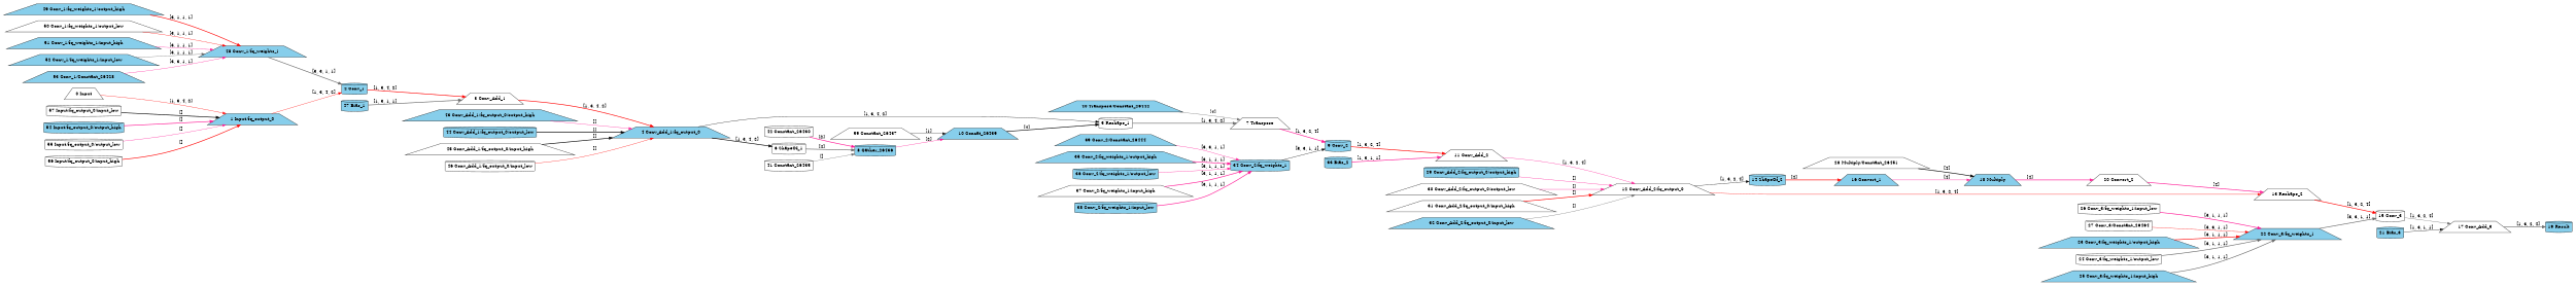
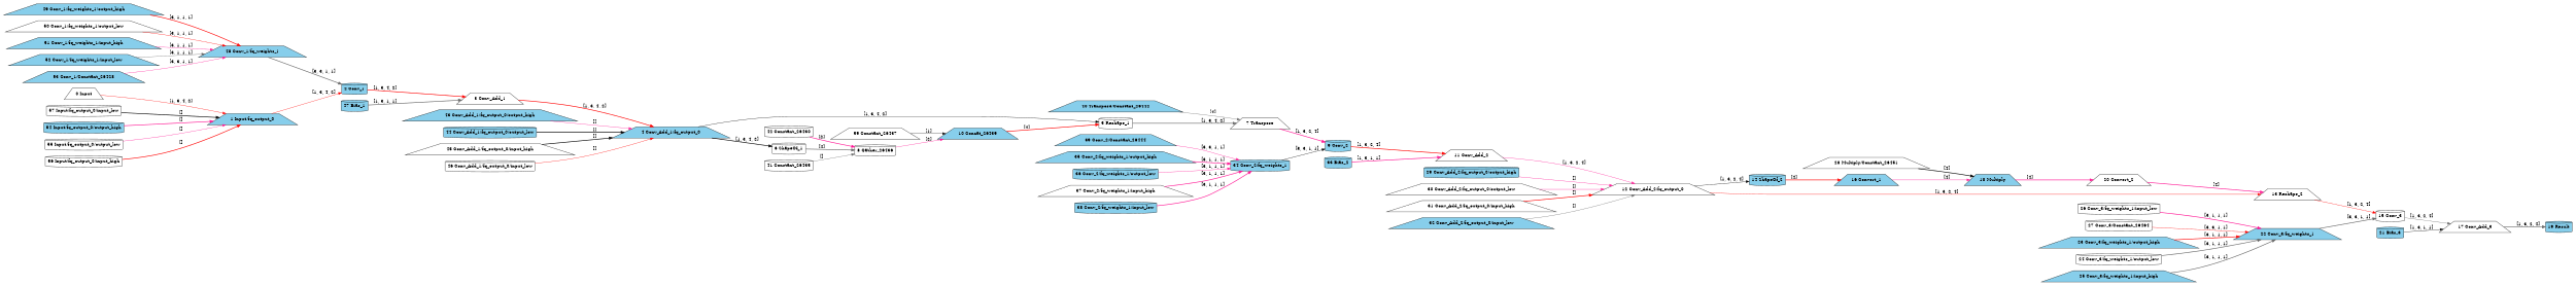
  strict digraph {
    rankdir=LR
    node [fillcolor=skyblue shape=trapezium style=filled type=Constant]
    edge [color=deeppink style=bold]
    "0 Input" [fillcolor=white type=Parameter]
    "1 Input/fq_output_0" [type=FakeQuantize]
    "2 Conv_1" [shape=cylinder type=Convolution]
    "3 Conv_Add_1" [fillcolor=white type=Add]
    "4 Conv_Add_1/fq_output_0" [type=FakeQuantize]
    "5 Reshape_1" [fillcolor=white shape=cylinder type=Reshape]
    "6 ShapeOf_1" [fillcolor=white shape=cylinder type=ShapeOf]
    "7 Transpose" [fillcolor=white type=Transpose]
-   "8 Gather_26436" [shape=cylinder type=Gather]
+   "8 Gather_26436" [fillcolor=white shape=cylinder type=Gather]
    "9 Conv_2" [shape=cylinder type=Convolution]
    "10 Concat_26439" [type=Concat]
    "11 Conv_Add_2" [fillcolor=white type=Add]
    "12 Conv_Add_2/fq_output_0" [fillcolor=white type=FakeQuantize]
    "13 Reshape_2" [fillcolor=white type=Reshape]
    "14 ShapeOf_2" [shape=cylinder type=ShapeOf]
    "15 Conv_3" [fillcolor=white shape=cylinder type=Convolution]
    "16 Convert_1" [type=Convert]
    "17 Conv_Add_3" [fillcolor=white type=Add]
    "18 Multiply" [type=Multiply]
    "19 Result" [shape=cylinder type=Result]
    "20 Convert_2" [fillcolor=white type=Convert]
    "21 Bias_3" [shape=cylinder]
    "22 Conv_3/fq_weights_1" [type=FakeQuantize]
    "23 Conv_3/fq_weights_1/output_high"
    "24 Conv_3/fq_weights_1/output_low" [fillcolor=white shape=cylinder]
    "25 Conv_3/fq_weights_1/input_high"
    "26 Conv_3/fq_weights_1/input_low" [fillcolor=white shape=cylinder]
    "27 Conv_3/Constant_26464" [fillcolor=white shape=cylinder]
    "28 Multiply/Constant_26451" [fillcolor=white]
    "29 Conv_Add_2/fq_output_0/output_high" [shape=cylinder]
    "30 Conv_Add_2/fq_output_0/output_low" [fillcolor=white]
    "31 Conv_Add_2/fq_output_0/input_high" [fillcolor=white]
    "32 Conv_Add_2/fq_output_0/input_low"
    "33 Bias_2" [shape=cylinder]
    "34 Conv_2/fq_weights_1" [shape=cylinder type=FakeQuantize]
    "35 Conv_2/fq_weights_1/output_high"
    "36 Conv_2/fq_weights_1/output_low" [shape=cylinder]
    "37 Conv_2/fq_weights_1/input_high" [fillcolor=white]
    "38 Conv_2/fq_weights_1/input_low" [shape=cylinder]
    "39 Conv_2/Constant_26444"
    "40 Transpose/Constant_26442"
    "41 Constant_26435" [fillcolor=white shape=cylinder]
    n43 [fillcolor=white label="42 Constant_26430" shape=cylinder]
    "43 Conv_Add_1/fq_output_0/output_high"
    "44 Conv_Add_1/fq_output_0/output_low" [shape=cylinder]
    "45 Conv_Add_1/fq_output_0/input_high" [fillcolor=white]
    "46 Conv_Add_1/fq_output_0/input_low" [fillcolor=white shape=cylinder]
    "47 Bias_1" [shape=cylinder]
    "48 Conv_1/fq_weights_1" [type=FakeQuantize]
    "49 Conv_1/fq_weights_1/output_high"
    "50 Conv_1/fq_weights_1/output_low" [fillcolor=white]
    "51 Conv_1/fq_weights_1/input_high"
    "52 Conv_1/fq_weights_1/input_low"
    "53 Conv_1/Constant_26428"
    "54 Input/fq_output_0/output_high" [shape=cylinder]
    "55 Input/fq_output_0/output_low" [fillcolor=white shape=cylinder]
    "56 Input/fq_output_0/input_high" [fillcolor=white shape=cylinder]
    "57 Input/fq_output_0/input_low" [fillcolor=white shape=cylinder]
    "59 Constant_26437" [fillcolor=white]
    "0 Input" -> "1 Input/fq_output_0" [color=red label="[1, 3, 4, 2]" style=solid]
    "1 Input/fq_output_0" -> "2 Conv_1" [color=red label="[1, 3, 4, 2]" style=solid]
    "2 Conv_1" -> "3 Conv_Add_1" [color=red label="[1, 3, 4, 2]"]
    "3 Conv_Add_1" -> "4 Conv_Add_1/fq_output_0" [color=red label="[1, 3, 4, 2]"]
    "4 Conv_Add_1/fq_output_0" -> "5 Reshape_1" [color=black label="[1, 3, 4, 2]" style=solid]
    "4 Conv_Add_1/fq_output_0" -> "6 ShapeOf_1" [color=black label="[1, 3, 4, 2]"]
    "5 Reshape_1" -> "7 Transpose" [color=gray40 label="[1, 3, 4, 2]"]
    "6 ShapeOf_1" -> "8 Gather_26436" [color=gray40 label="[4]"]
    "7 Transpose" -> "9 Conv_2" [label="[1, 3, 2, 4]"]
    "8 Gather_26436" -> "10 Concat_26439" [label="[2]" style=solid]
    "9 Conv_2" -> "11 Conv_Add_2" [color=red label="[1, 3, 2, 4]"]
-   "10 Concat_26439" -> "5 Reshape_1" [color=black label="[4]"]
+   "10 Concat_26439" -> "5 Reshape_1" [color=red label="[4]"]
    "11 Conv_Add_2" -> "12 Conv_Add_2/fq_output_0" [label="[1, 3, 2, 4]" style=solid]
    "12 Conv_Add_2/fq_output_0" -> "13 Reshape_2" [color=red label="[1, 3, 2, 4]" style=solid]
    "12 Conv_Add_2/fq_output_0" -> "14 ShapeOf_2" [color=black label="[1, 3, 2, 4]" style=solid]
-   "13 Reshape_2" -> "15 Conv_3" [color=red label="[1, 3, 2, 4]"]
+   "13 Reshape_2" -> "15 Conv_3" [color=red label="[1, 3, 2, 4]" style=solid]
    "14 ShapeOf_2" -> "16 Convert_1" [color=red label="[4]"]
    "15 Conv_3" -> "17 Conv_Add_3" [color=gray40 label="[1, 3, 2, 4]" style=solid]
    "16 Convert_1" -> "18 Multiply" [label="[4]" style=solid]
    "17 Conv_Add_3" -> "19 Result" [color=gray40 label="[1, 3, 2, 4]"]
    "18 Multiply" -> "20 Convert_2" [label="[4]"]
    "20 Convert_2" -> "13 Reshape_2" [label="[4]"]
    "21 Bias_3" -> "17 Conv_Add_3" [color=black label="[1, 3, 1, 1]" style=solid]
    "22 Conv_3/fq_weights_1" -> "15 Conv_3" [color=gray40 label="[3, 3, 1, 1]"]
    "23 Conv_3/fq_weights_1/output_high" -> "22 Conv_3/fq_weights_1" [color=red label="[3, 1, 1, 1]"]
    "24 Conv_3/fq_weights_1/output_low" -> "22 Conv_3/fq_weights_1" [color=gray40 label="[3, 1, 1, 1]"]
    "25 Conv_3/fq_weights_1/input_high" -> "22 Conv_3/fq_weights_1" [color=gray40 label="[3, 1, 1, 1]"]
    "26 Conv_3/fq_weights_1/input_low" -> "22 Conv_3/fq_weights_1" [label="[3, 1, 1, 1]"]
    "27 Conv_3/Constant_26464" -> "22 Conv_3/fq_weights_1" [color=red label="[3, 3, 1, 1]" style=solid]
    "28 Multiply/Constant_26451" -> "18 Multiply" [color=black label="[4]"]
    "29 Conv_Add_2/fq_output_0/output_high" -> "12 Conv_Add_2/fq_output_0" [label="[]" style=solid]
    "30 Conv_Add_2/fq_output_0/output_low" -> "12 Conv_Add_2/fq_output_0" [label="[]" style=solid]
    "31 Conv_Add_2/fq_output_0/input_high" -> "12 Conv_Add_2/fq_output_0" [color=red label="[]"]
    "32 Conv_Add_2/fq_output_0/input_low" -> "12 Conv_Add_2/fq_output_0" [color=gray40 label="[]" style=solid]
    "33 Bias_2" -> "11 Conv_Add_2" [label="[1, 3, 1, 1]"]
    "34 Conv_2/fq_weights_1" -> "9 Conv_2" [color=black label="[3, 3, 1, 1]" style=solid]
    "35 Conv_2/fq_weights_1/output_high" -> "34 Conv_2/fq_weights_1" [label="[3, 1, 1, 1]"]
    "36 Conv_2/fq_weights_1/output_low" -> "34 Conv_2/fq_weights_1" [label="[3, 1, 1, 1]" style=solid]
    "37 Conv_2/fq_weights_1/input_high" -> "34 Conv_2/fq_weights_1" [label="[3, 1, 1, 1]"]
    "38 Conv_2/fq_weights_1/input_low" -> "34 Conv_2/fq_weights_1" [label="[3, 1, 1, 1]"]
    "39 Conv_2/Constant_26444" -> "34 Conv_2/fq_weights_1" [label="[3, 3, 1, 1]" style=solid]
    "40 Transpose/Constant_26442" -> "7 Transpose" [color=gray40 label="[4]" style=solid]
    "41 Constant_26435" -> "8 Gather_26436" [color=gray40 label="[]" style=solid]
    n43 -> "8 Gather_26436" [label="[2]"]
    "43 Conv_Add_1/fq_output_0/output_high" -> "4 Conv_Add_1/fq_output_0" [label="[]" style=solid]
    "44 Conv_Add_1/fq_output_0/output_low" -> "4 Conv_Add_1/fq_output_0" [color=black label="[]"]
    "45 Conv_Add_1/fq_output_0/input_high" -> "4 Conv_Add_1/fq_output_0" [color=black label="[]"]
    "46 Conv_Add_1/fq_output_0/input_low" -> "4 Conv_Add_1/fq_output_0" [color=red label="[]" style=solid]
    "47 Bias_1" -> "3 Conv_Add_1" [color=gray40 label="[1, 3, 1, 1]"]
    "48 Conv_1/fq_weights_1" -> "2 Conv_1" [color=gray40 label="[3, 3, 1, 1]"]
    "49 Conv_1/fq_weights_1/output_high" -> "48 Conv_1/fq_weights_1" [color=red label="[3, 1, 1, 1]"]
    "50 Conv_1/fq_weights_1/output_low" -> "48 Conv_1/fq_weights_1" [color=red label="[3, 1, 1, 1]" style=solid]
    "51 Conv_1/fq_weights_1/input_high" -> "48 Conv_1/fq_weights_1" [label="[3, 1, 1, 1]" style=solid]
    "52 Conv_1/fq_weights_1/input_low" -> "48 Conv_1/fq_weights_1" [color=gray40 label="[3, 1, 1, 1]" style=solid]
    "53 Conv_1/Constant_26428" -> "48 Conv_1/fq_weights_1" [label="[3, 3, 1, 1]" style=solid]
    "54 Input/fq_output_0/output_high" -> "1 Input/fq_output_0" [label="[]"]
    "55 Input/fq_output_0/output_low" -> "1 Input/fq_output_0" [label="[]" style=solid]
    "56 Input/fq_output_0/input_high" -> "1 Input/fq_output_0" [color=red label="[]"]
    "57 Input/fq_output_0/input_low" -> "1 Input/fq_output_0" [color=black label="[]"]
    "59 Constant_26437" -> "10 Concat_26439" [color=black label="[1]" style=solid]
  }
